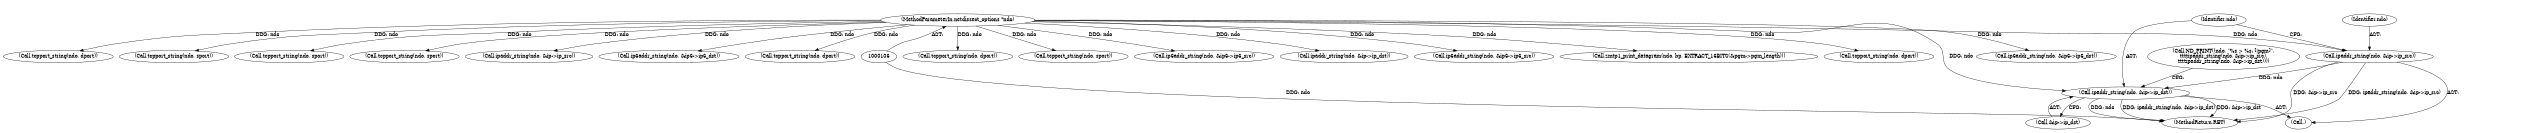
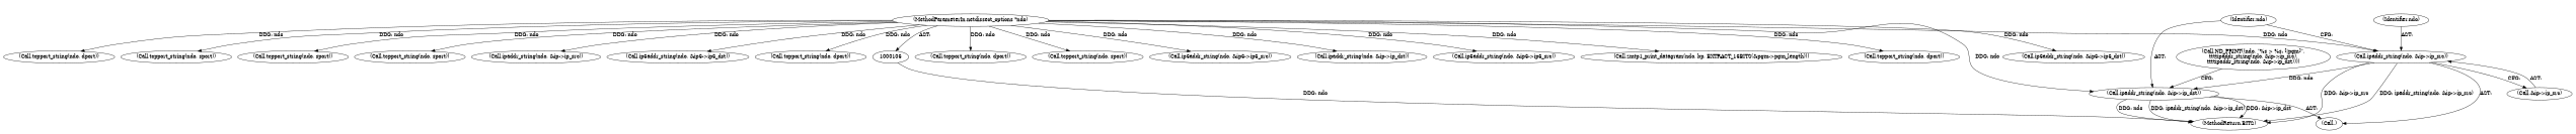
  digraph {
    fontname="DejaVu Serif"
    node [fontname="DejaVu Serif"]
    edge [fontname="DejaVu Serif"]
    n1 [label="(Call,ipaddr_string(ndo, &ip->ip_dst))"]
-   n2 [label="(Call,&ip->ip_dst)"]
-   n3 [label="(MethodReturn,RET)"]
+   n3 [label="(MethodReturn,BITS)"]
    n4 [label="(Call,)"]
    n5 [label="(Call,ipaddr_string(ndo, &ip->ip_src))"]
+   n6 [label="(Call,&ip->ip_src)"]
    n7 [label="(MethodParameterIn,netdissect_options *ndo)"]
    n8 [label="(Call,tcpport_string(ndo, dport))"]
    n9 [label="(Call,tcpport_string(ndo, sport))"]
    n10 [label="(Call,ip6addr_string(ndo, &ip6->ip6_src))"]
    n11 [label="(Call,ipaddr_string(ndo, &ip->ip_dst))"]
    n12 [label="(Call,ip6addr_string(ndo, &ip6->ip6_src))"]
    n13 [label="(Call,zmtp1_print_datagram(ndo, bp, EXTRACT_16BITS(&pgm->pgm_length)))"]
    n14 [label="(Call,tcpport_string(ndo, dport))"]
    n15 [label="(Call,ip6addr_string(ndo, &ip6->ip6_dst))"]
    n16 [label="(Call,tcpport_string(ndo, dport))"]
    n17 [label="(Call,tcpport_string(ndo, sport))"]
    n18 [label="(Call,tcpport_string(ndo, sport))"]
    n19 [label="(Call,tcpport_string(ndo, sport))"]
    n20 [label="(Call,ipaddr_string(ndo, &ip->ip_src))"]
    n21 [label="(Call,ip6addr_string(ndo, &ip6->ip6_dst))"]
    n22 [label="(Call,tcpport_string(ndo, dport))"]
    1000106
    n24 [label="(Identifier,ndo)"]
    n25 [label="(Identifier,ndo)"]
    n26 [label="(Call,ND_PRINT((ndo, \"%s > %s: [|pgm]\",\n\t\t\t\tipaddr_string(ndo, &ip->ip_src),\n\t\t\t\tipaddr_string(ndo, &ip->ip_dst))))"]
-   n1 -> n2 [label="CFG: "]
    n1 -> n3 [label="DDG: ndo"]
    n1 -> n3 [label="DDG: ipaddr_string(ndo, &ip->ip_dst)"]
    n1 -> n3 [label="DDG: &ip->ip_dst"]
    n1 -> n4 [label="AST: "]
-   n2 -> n1 [label="AST: "]
    n5 -> n1 [label="DDG: ndo"]
    n5 -> n3 [label="DDG: ipaddr_string(ndo, &ip->ip_src)"]
    n5 -> n3 [label="DDG: &ip->ip_src"]
    n5 -> n4 [label="AST: "]
+   n5 -> n6 [label="CFG: "]
+   n6 -> n5 [label="AST: "]
    n7 -> n1 [label="DDG: ndo"]
    n7 -> n5 [label="DDG: ndo"]
    n7 -> n8 [label="DDG: ndo"]
    n7 -> n9 [label="DDG: ndo"]
    n7 -> n10 [label="DDG: ndo"]
    n7 -> n11 [label="DDG: ndo"]
    n7 -> n12 [label="DDG: ndo"]
    n7 -> n13 [label="DDG: ndo"]
    n7 -> n14 [label="DDG: ndo"]
    n7 -> n15 [label="DDG: ndo"]
    n7 -> n16 [label="DDG: ndo"]
    n7 -> n17 [label="DDG: ndo"]
    n7 -> n18 [label="DDG: ndo"]
    n7 -> n19 [label="DDG: ndo"]
    n7 -> n20 [label="DDG: ndo"]
    n7 -> n21 [label="DDG: ndo"]
    n7 -> n22 [label="DDG: ndo"]
-   1000106 -> n7 [label="AST: "]
+   n7 -> 1000106 [label="AST: "]
    1000106 -> n3 [label="DDG: ndo"]
    n24 -> n5 [label="AST: "]
    n25 -> n1 [label="AST: "]
    n25 -> n5 [label="CFG: "]
    n26 -> n1 [label="CFG: "]
  }
